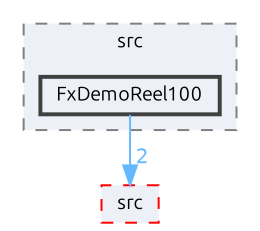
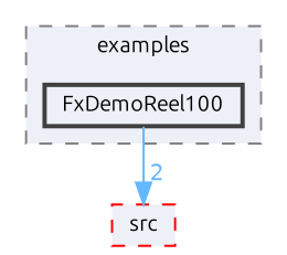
  digraph {
    compound=true
    fontname=Ubuntu
    node [fillcolor="#edf0f7" fontname=Ubuntu fontsize=10 shape=box]
    n1 [color=grey25 height=0.2 label=FxDemoReel100 style="filled,bold" width=0.4]
    n2 [color=red height=0.2 label=src style="filled,dashed" width=0.4]
    subgraph cluster_1 {
      bgcolor="#edf0f7"
      fontsize=10
-     label=src
+     label=examples
      pencolor=grey50
      style="filled,dashed"
      n1
    }
    n1 -> n2 [color=steelblue1 fontcolor=steelblue1 fontname=Ubuntu fontsize=10 headlabel=2 labeldistance=1.5 labelfontname=Helvetica labelfontsize=10]
  }
